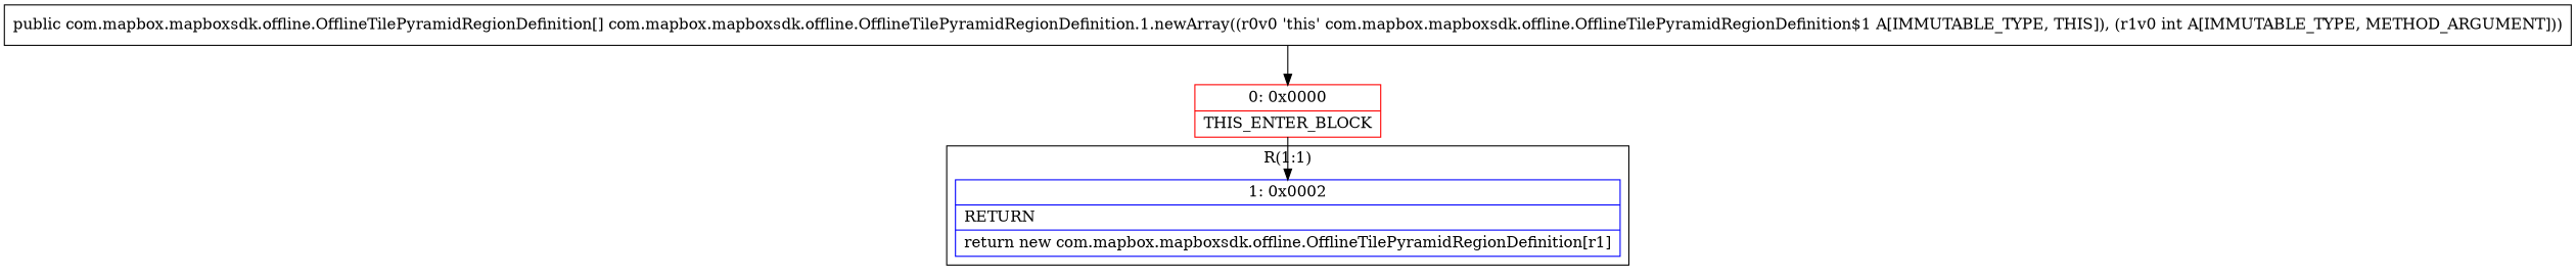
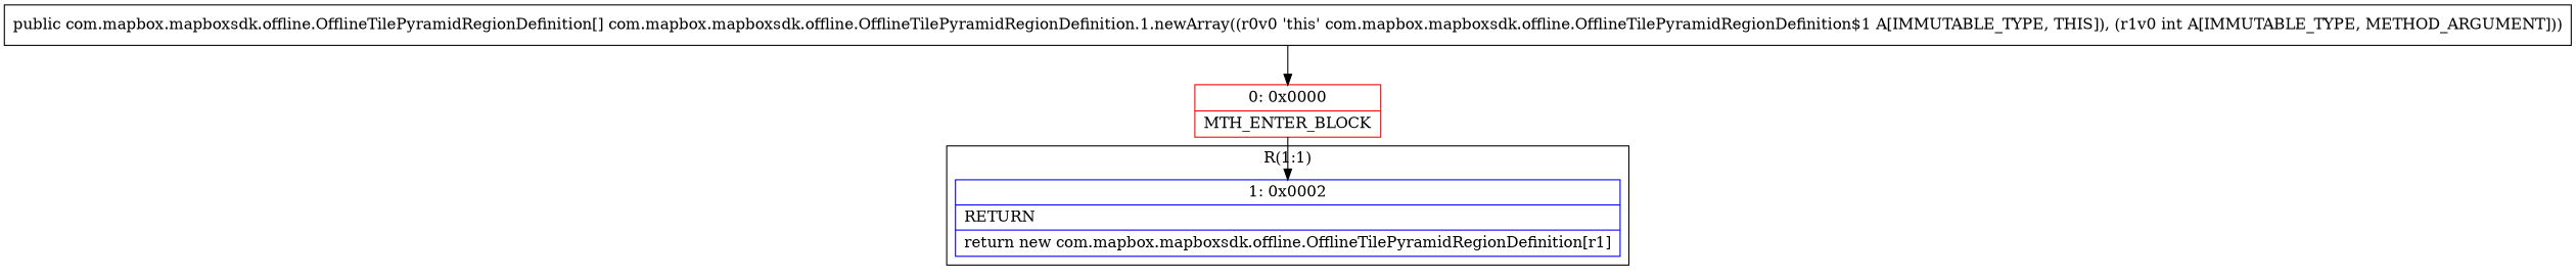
  digraph {
    node [shape=record]
    n1 [color=blue label="{1\:\ 0x0002|RETURN\l|return new com.mapbox.mapboxsdk.offline.OfflineTilePyramidRegionDefinition[r1]\l}"]
-   n2 [color=red label="{0\:\ 0x0000|THIS_ENTER_BLOCK\l}"]
+   n2 [color=red label="{0\:\ 0x0000|MTH_ENTER_BLOCK\l}"]
    n3 [label="{public com.mapbox.mapboxsdk.offline.OfflineTilePyramidRegionDefinition[] com.mapbox.mapboxsdk.offline.OfflineTilePyramidRegionDefinition.1.newArray((r0v0 'this' com.mapbox.mapboxsdk.offline.OfflineTilePyramidRegionDefinition$1 A[IMMUTABLE_TYPE, THIS]), (r1v0 int A[IMMUTABLE_TYPE, METHOD_ARGUMENT])) }"]
    subgraph cluster_1 {
      label="R(1:1)"
      n1
    }
    n2 -> n1
    n3 -> n2
  }
